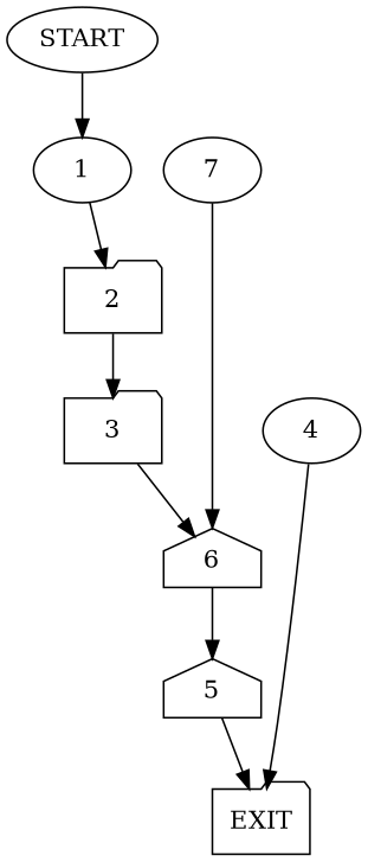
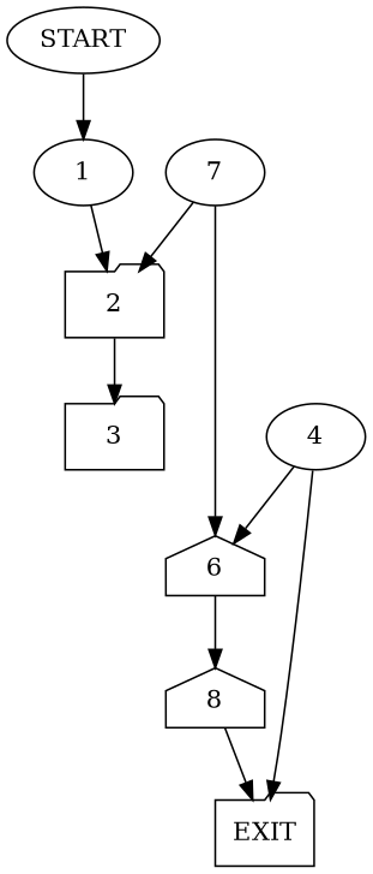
  digraph {
    node [shape=ellipse]
    n1 [label=START]
    1
    2 [shape=folder]
    n4 [label=EXIT shape=folder]
    3 [shape=folder]
    6 [shape=house]
    4
-   5 [shape=house]
+   5 [shape=house label=8]
    7
    n1 -> 1
    1 -> 2
    2 -> 3
-   3 -> 6
+   4 -> 6
    6 -> 5
    4 -> n4
    5 -> n4
+   7 -> 2
    7 -> 6
  }
